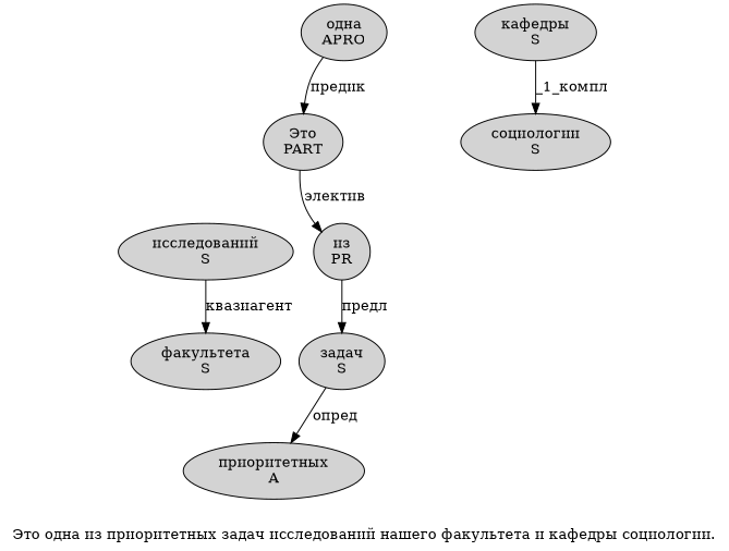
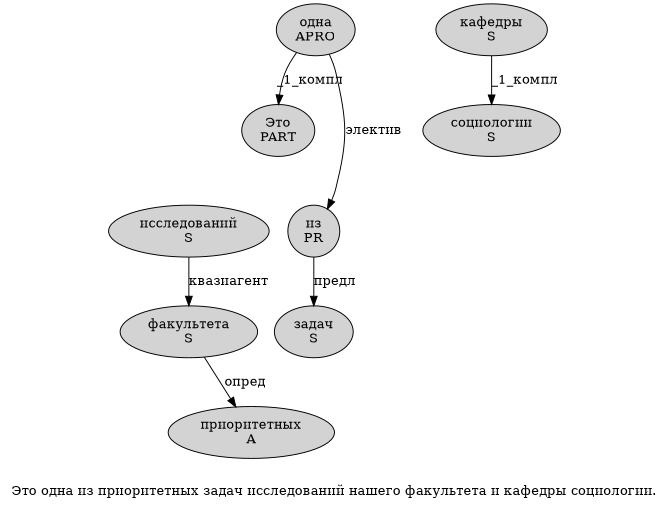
  digraph {
    label="Это одна из приоритетных задач исследований нашего факультета и кафедры социологии."
    node [fillcolor=lightgray penwidth=1 shape=ellipse style=filled]
    n1 [label="Это\nPART"]
    n2 [label="одна\nAPRO"]
    n3 [label="из\nPR"]
    n4 [label="задач\nS"]
    n5 [label="приоритетных\nA"]
    n6 [label="исследований\nS"]
    n7 [label="факультета\nS"]
    n8 [label="кафедры\nS"]
    n9 [label="социологии\nS"]
-   n2 -> n1 [label="предик"]
-   n1 -> n3 [label="электив"]
+   n2 -> n1 [label="_1_компл"]
+   n2 -> n3 [label="электив"]
    n3 -> n4 [label="предл"]
-   n4 -> n5 [label="опред"]
+   n7 -> n5 [label="опред"]
    n6 -> n7 [label="квазиагент"]
    n8 -> n9 [label="_1_компл"]
  }
